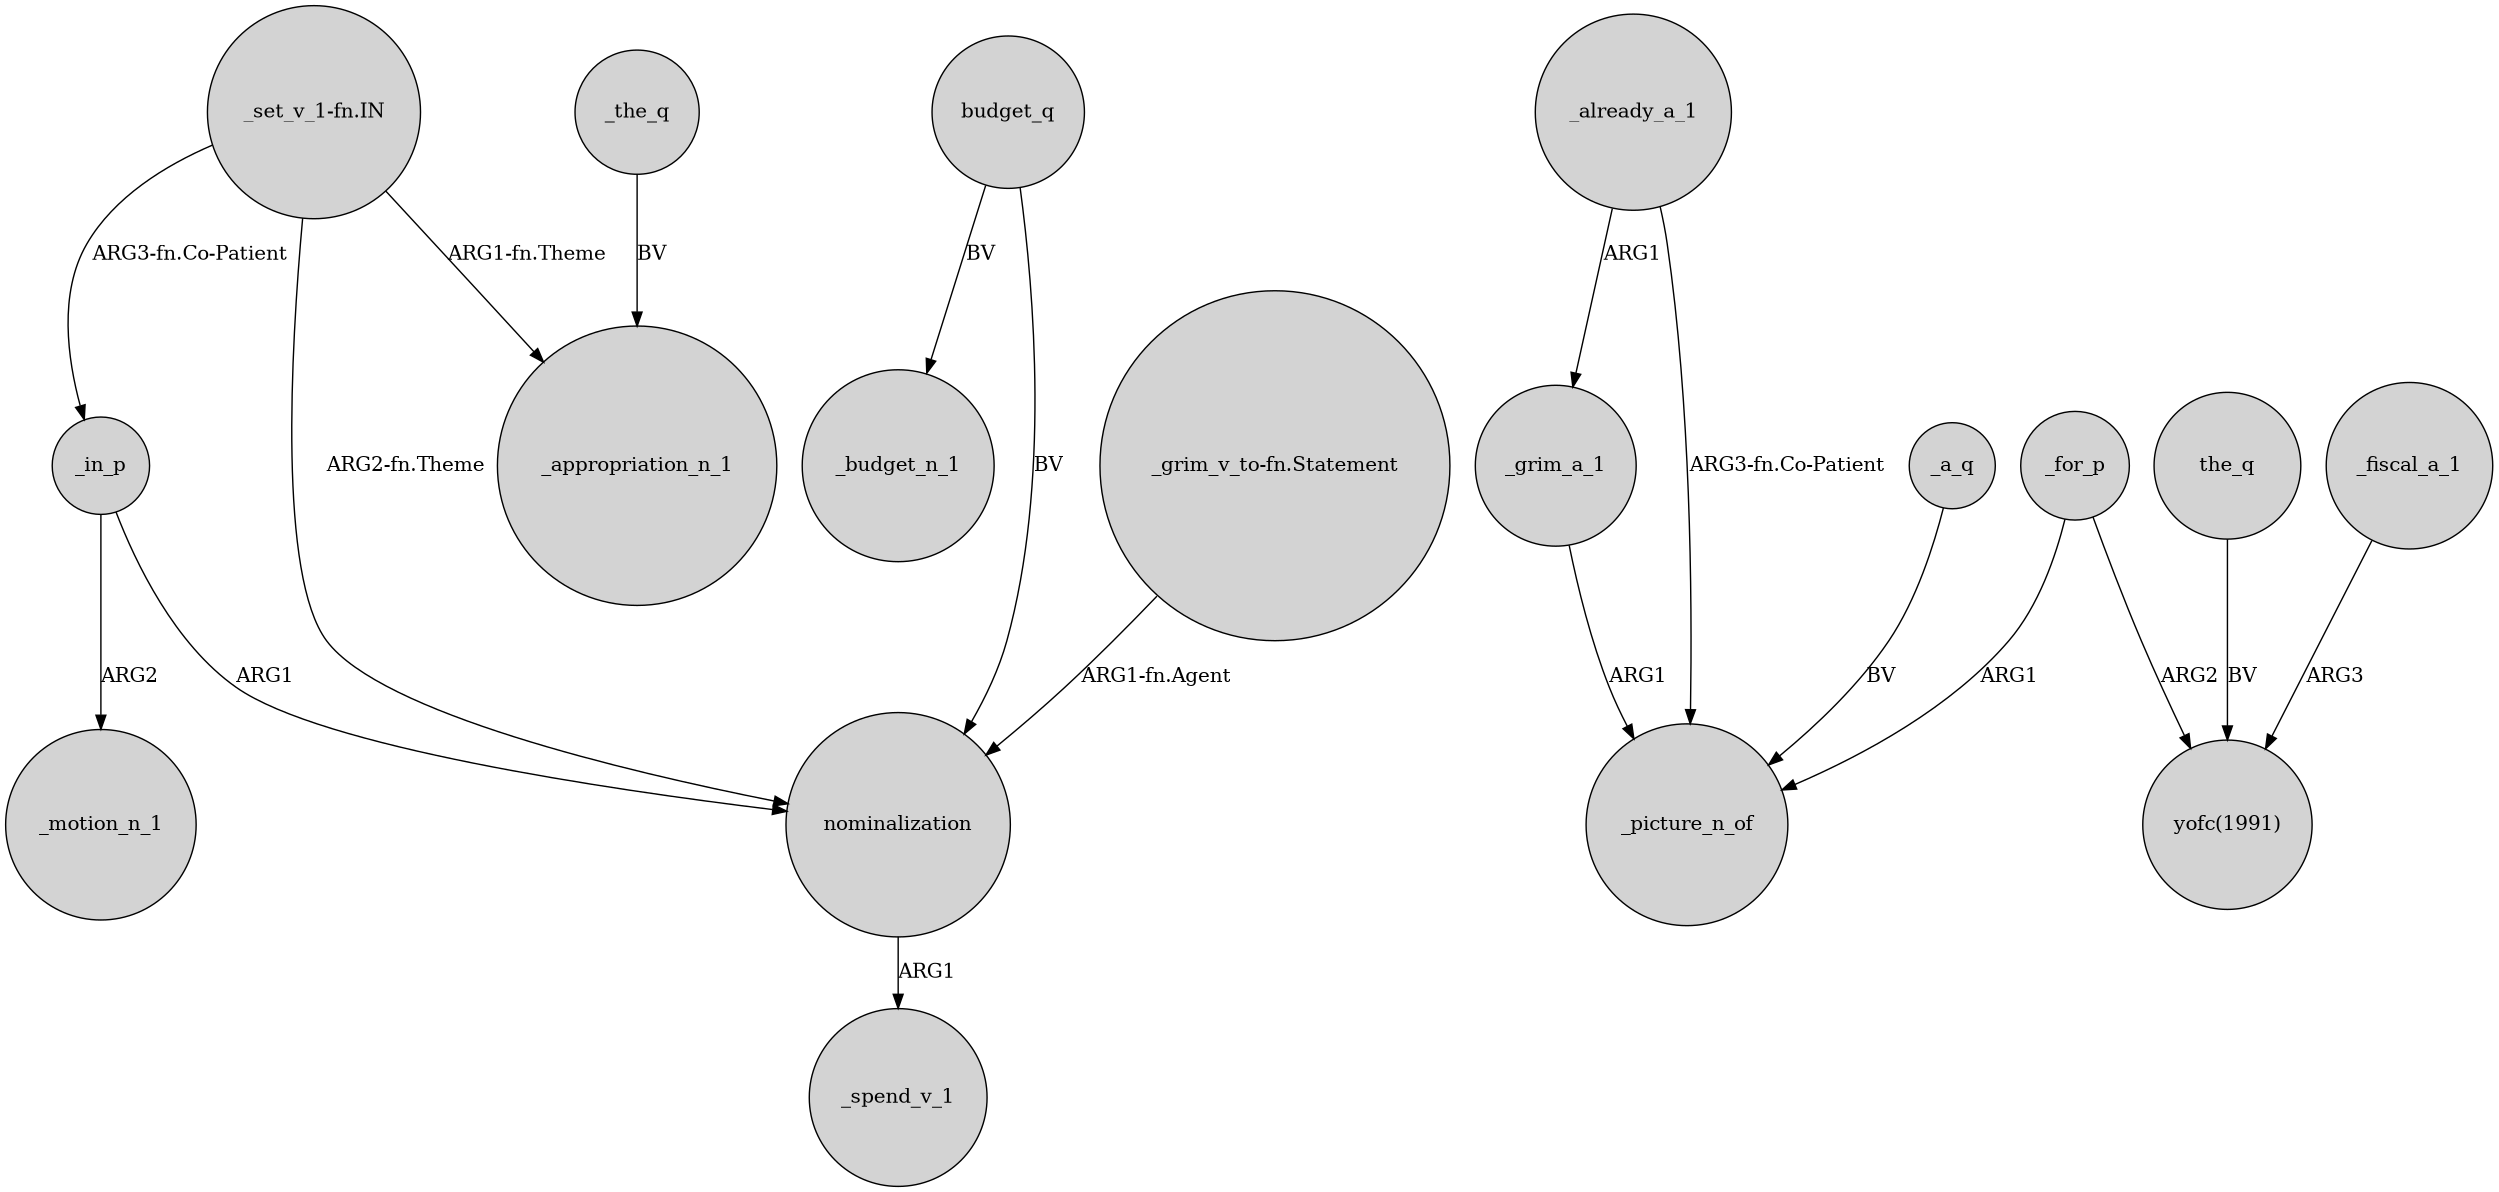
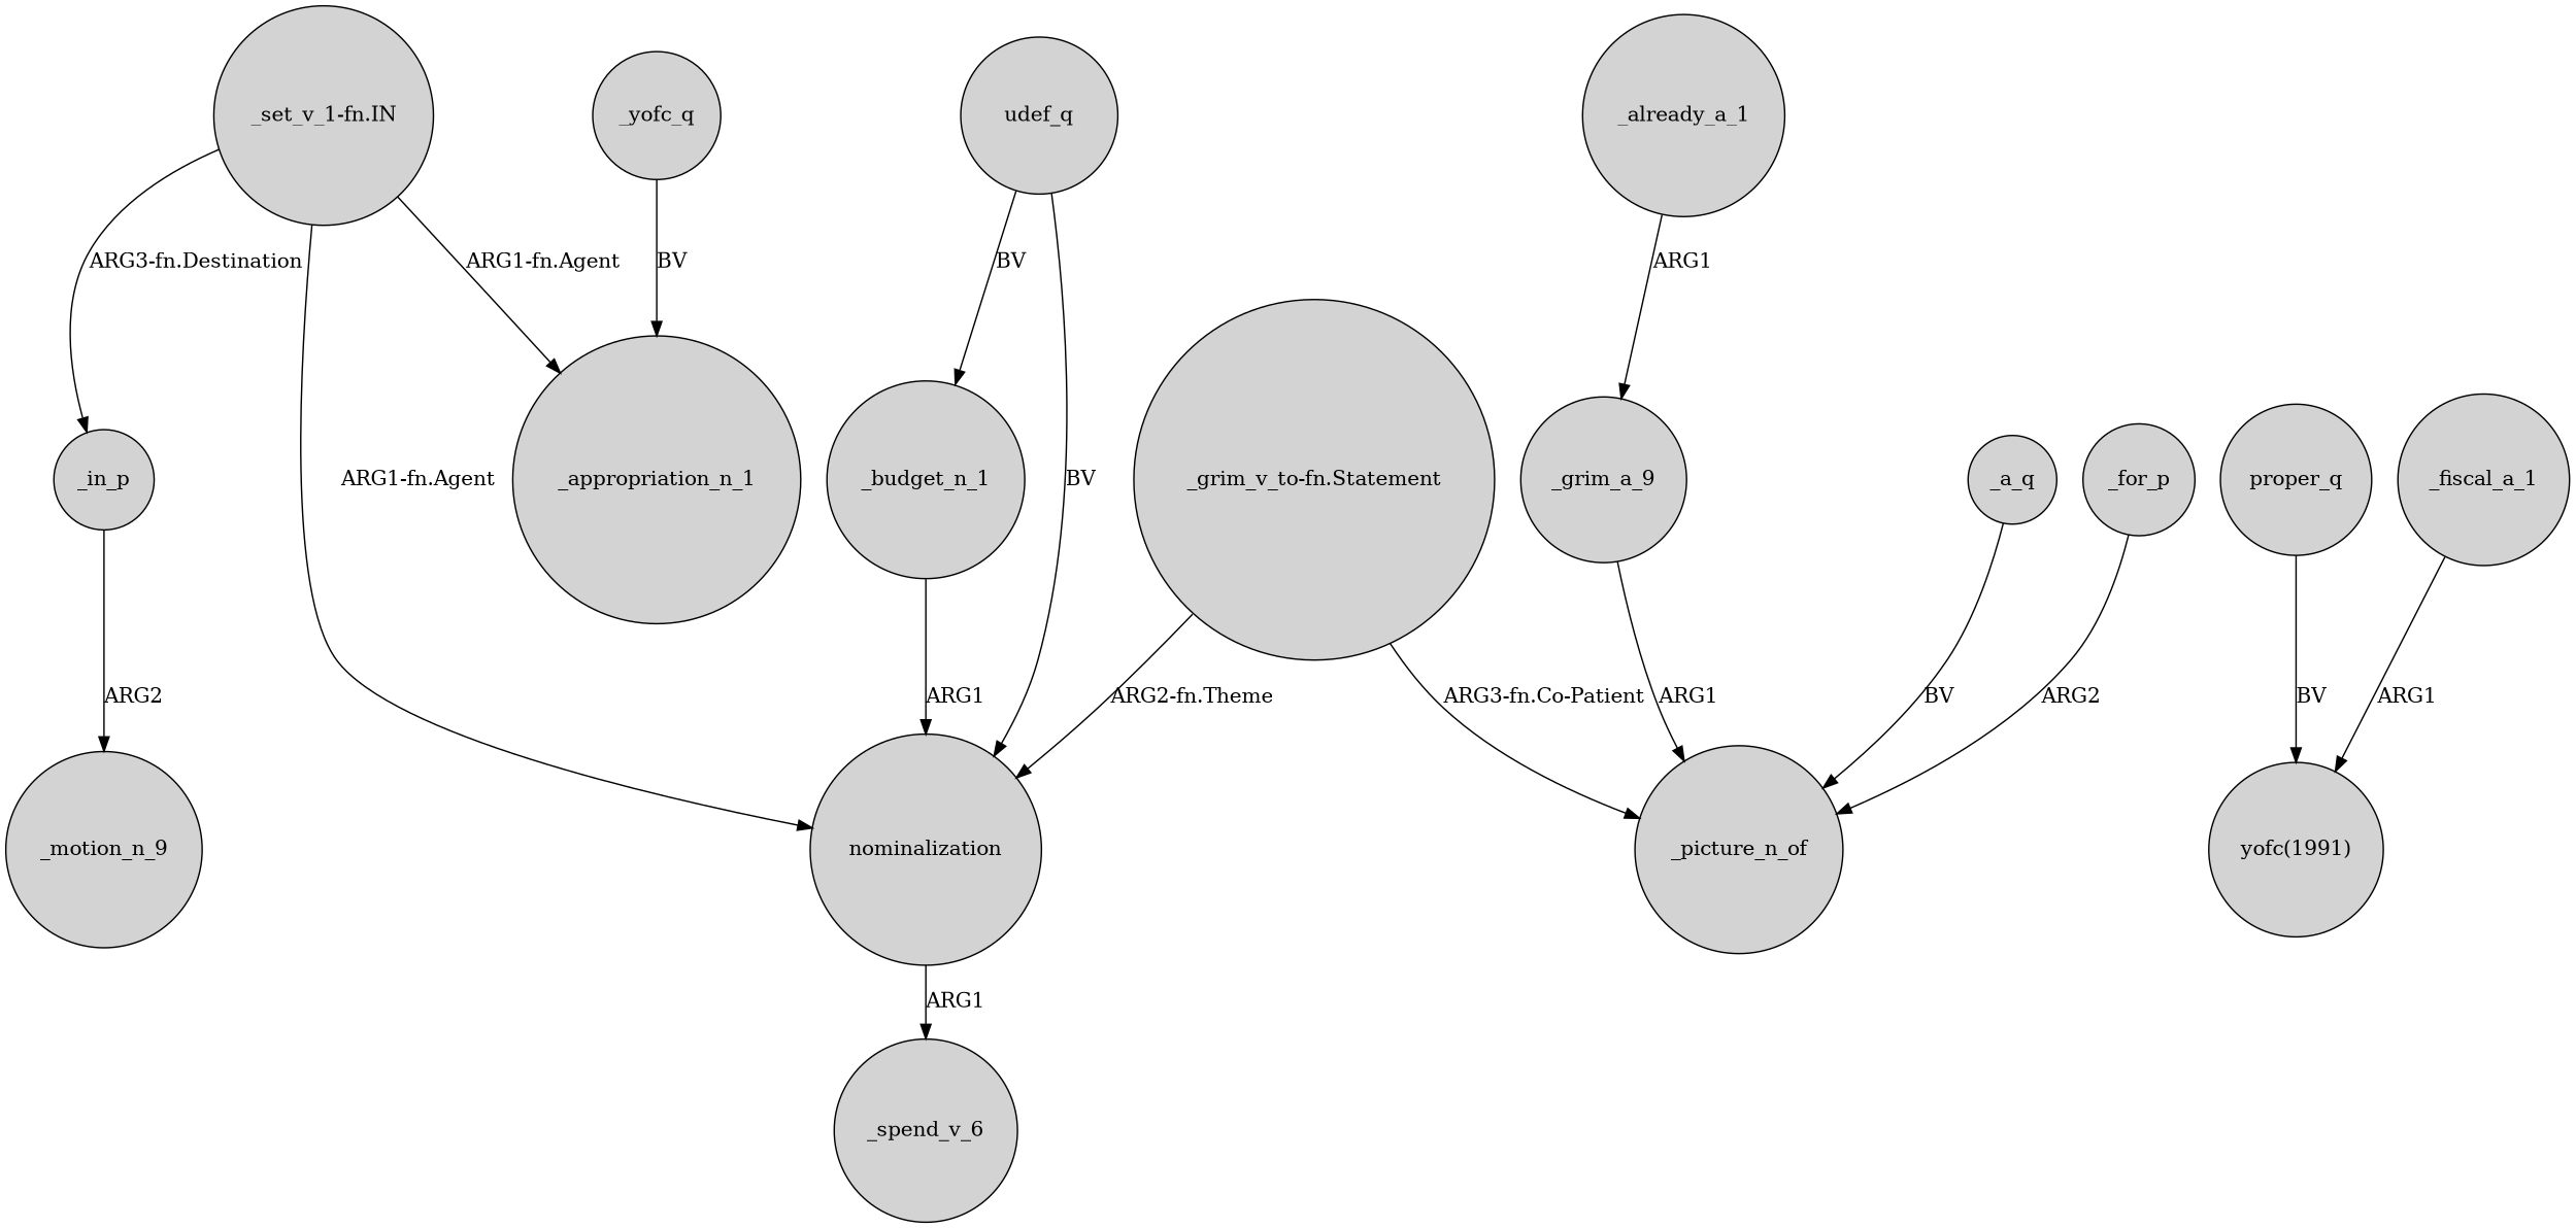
  digraph {
    node [shape=circle style=filled]
    "_set_v_1-fn.IN"
    nominalization
    _in_p
    _appropriation_n_1
-   _spend_v_1
-   _motion_n_1
+   _spend_v_1 [label=_spend_v_6]
+   _motion_n_1 [label=_motion_n_9]
    _for_p
    "yofc(1991)"
    _picture_n_of
-   proper_q [label=the_q]
+   proper_q
    _a_q
-   udef_q [label=budget_q]
+   udef_q
    _budget_n_1
-   _the_q
+   _the_q [label=_yofc_q]
    n15 [label="_grim_v_to-fn.Statement"]
    _fiscal_a_1
-   _grim_a_1
+   _grim_a_1 [label=_grim_a_9]
    _already_a_1
-   "_set_v_1-fn.IN" -> nominalization [label="ARG2-fn.Theme"]
-   "_set_v_1-fn.IN" -> _in_p [label="ARG3-fn.Co-Patient"]
-   "_set_v_1-fn.IN" -> _appropriation_n_1 [label="ARG1-fn.Theme"]
+   "_set_v_1-fn.IN" -> nominalization [label="ARG1-fn.Agent"]
+   "_set_v_1-fn.IN" -> _in_p [label="ARG3-fn.Destination"]
+   "_set_v_1-fn.IN" -> _appropriation_n_1 [label="ARG1-fn.Agent"]
    nominalization -> _spend_v_1 [label=ARG1]
-   _in_p -> nominalization [label=ARG1]
+   _budget_n_1 -> nominalization [label=ARG1]
    _in_p -> _motion_n_1 [label=ARG2]
-   _for_p -> "yofc(1991)" [label=ARG2]
-   _for_p -> _picture_n_of [label=ARG1]
+   _for_p -> _picture_n_of [label=ARG2]
    proper_q -> "yofc(1991)" [label=BV]
    _a_q -> _picture_n_of [label=BV]
    udef_q -> nominalization [label=BV]
    udef_q -> _budget_n_1 [label=BV]
    _the_q -> _appropriation_n_1 [label=BV]
-   n15 -> nominalization [label="ARG1-fn.Agent"]
-   _already_a_1 -> _picture_n_of [label="ARG3-fn.Co-Patient"]
-   _fiscal_a_1 -> "yofc(1991)" [label=ARG3]
+   n15 -> nominalization [label="ARG2-fn.Theme"]
+   n15 -> _picture_n_of [label="ARG3-fn.Co-Patient"]
+   _fiscal_a_1 -> "yofc(1991)" [label=ARG1]
    _grim_a_1 -> _picture_n_of [label=ARG1]
    _already_a_1 -> _grim_a_1 [label=ARG1]
  }
